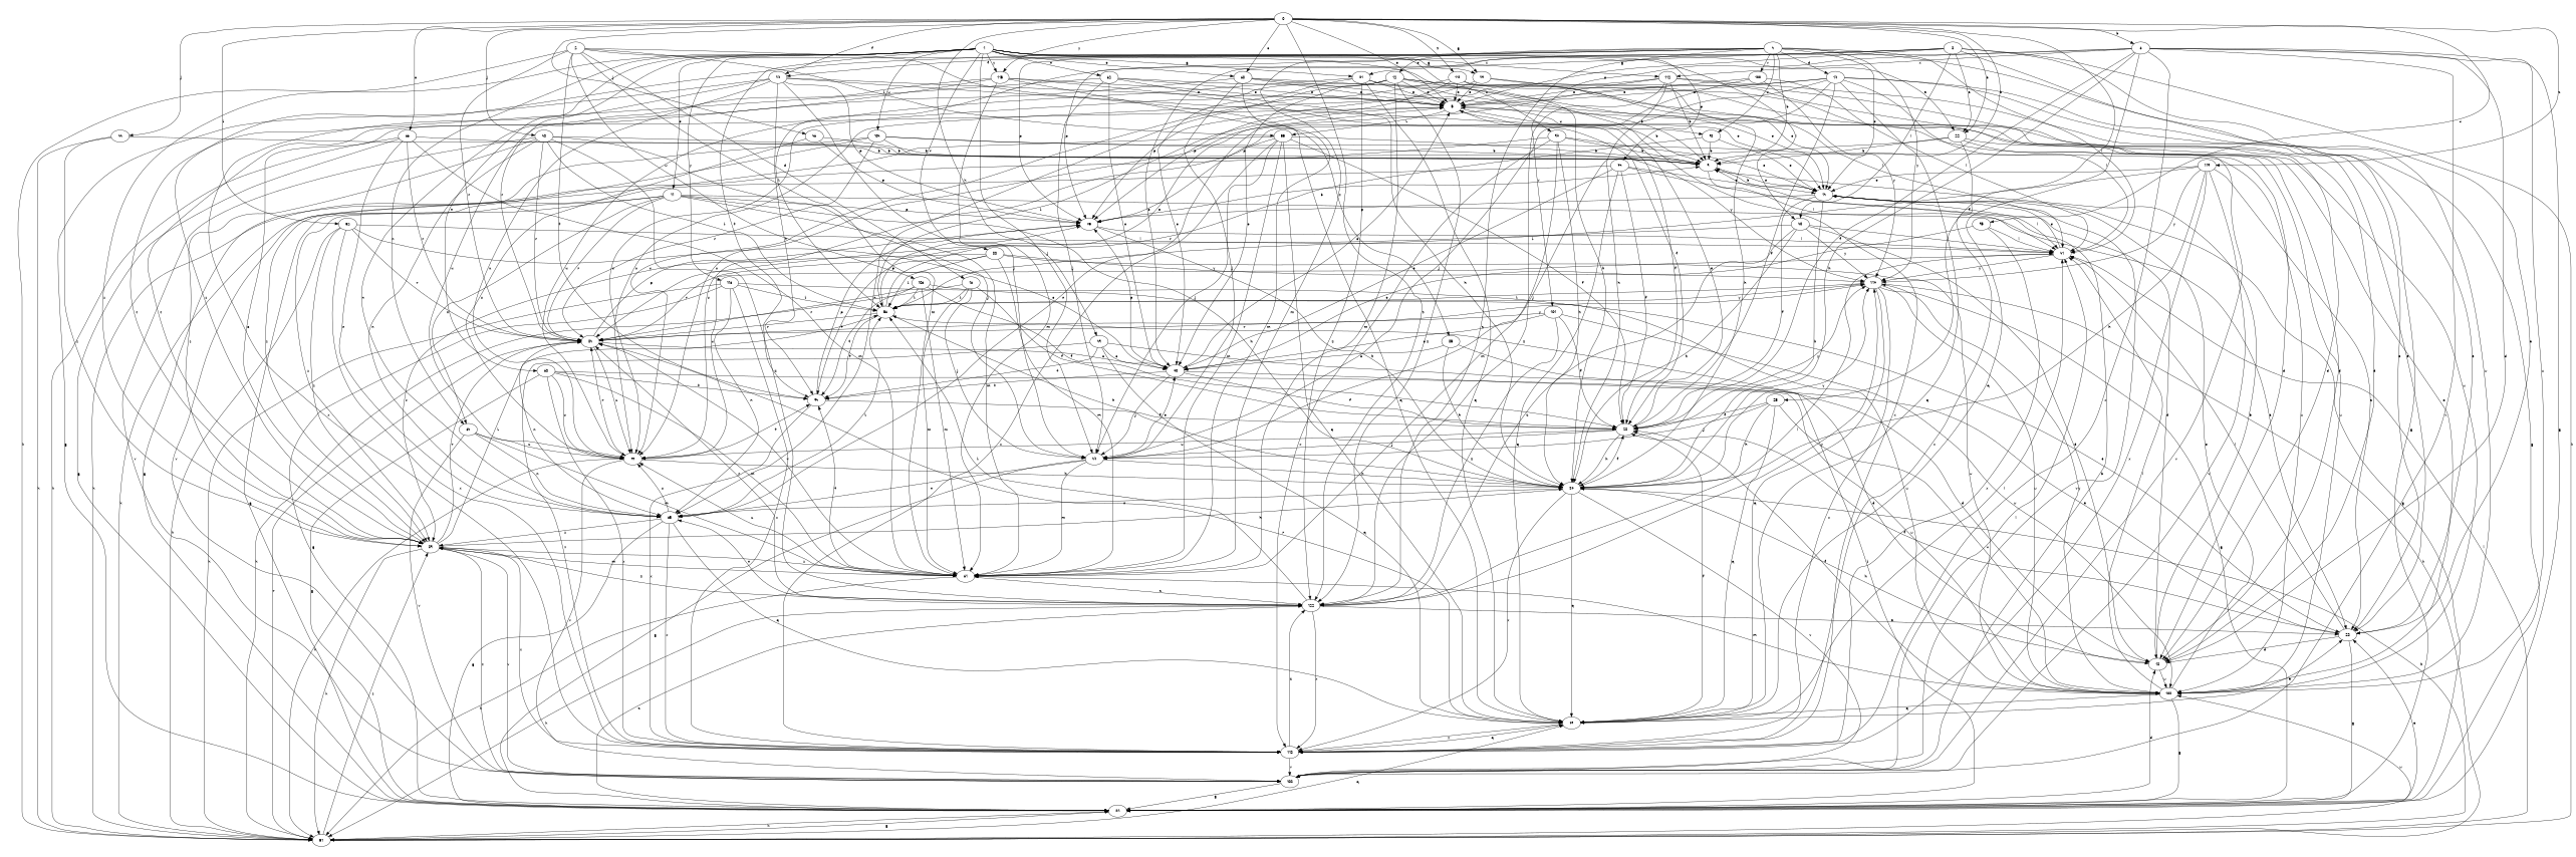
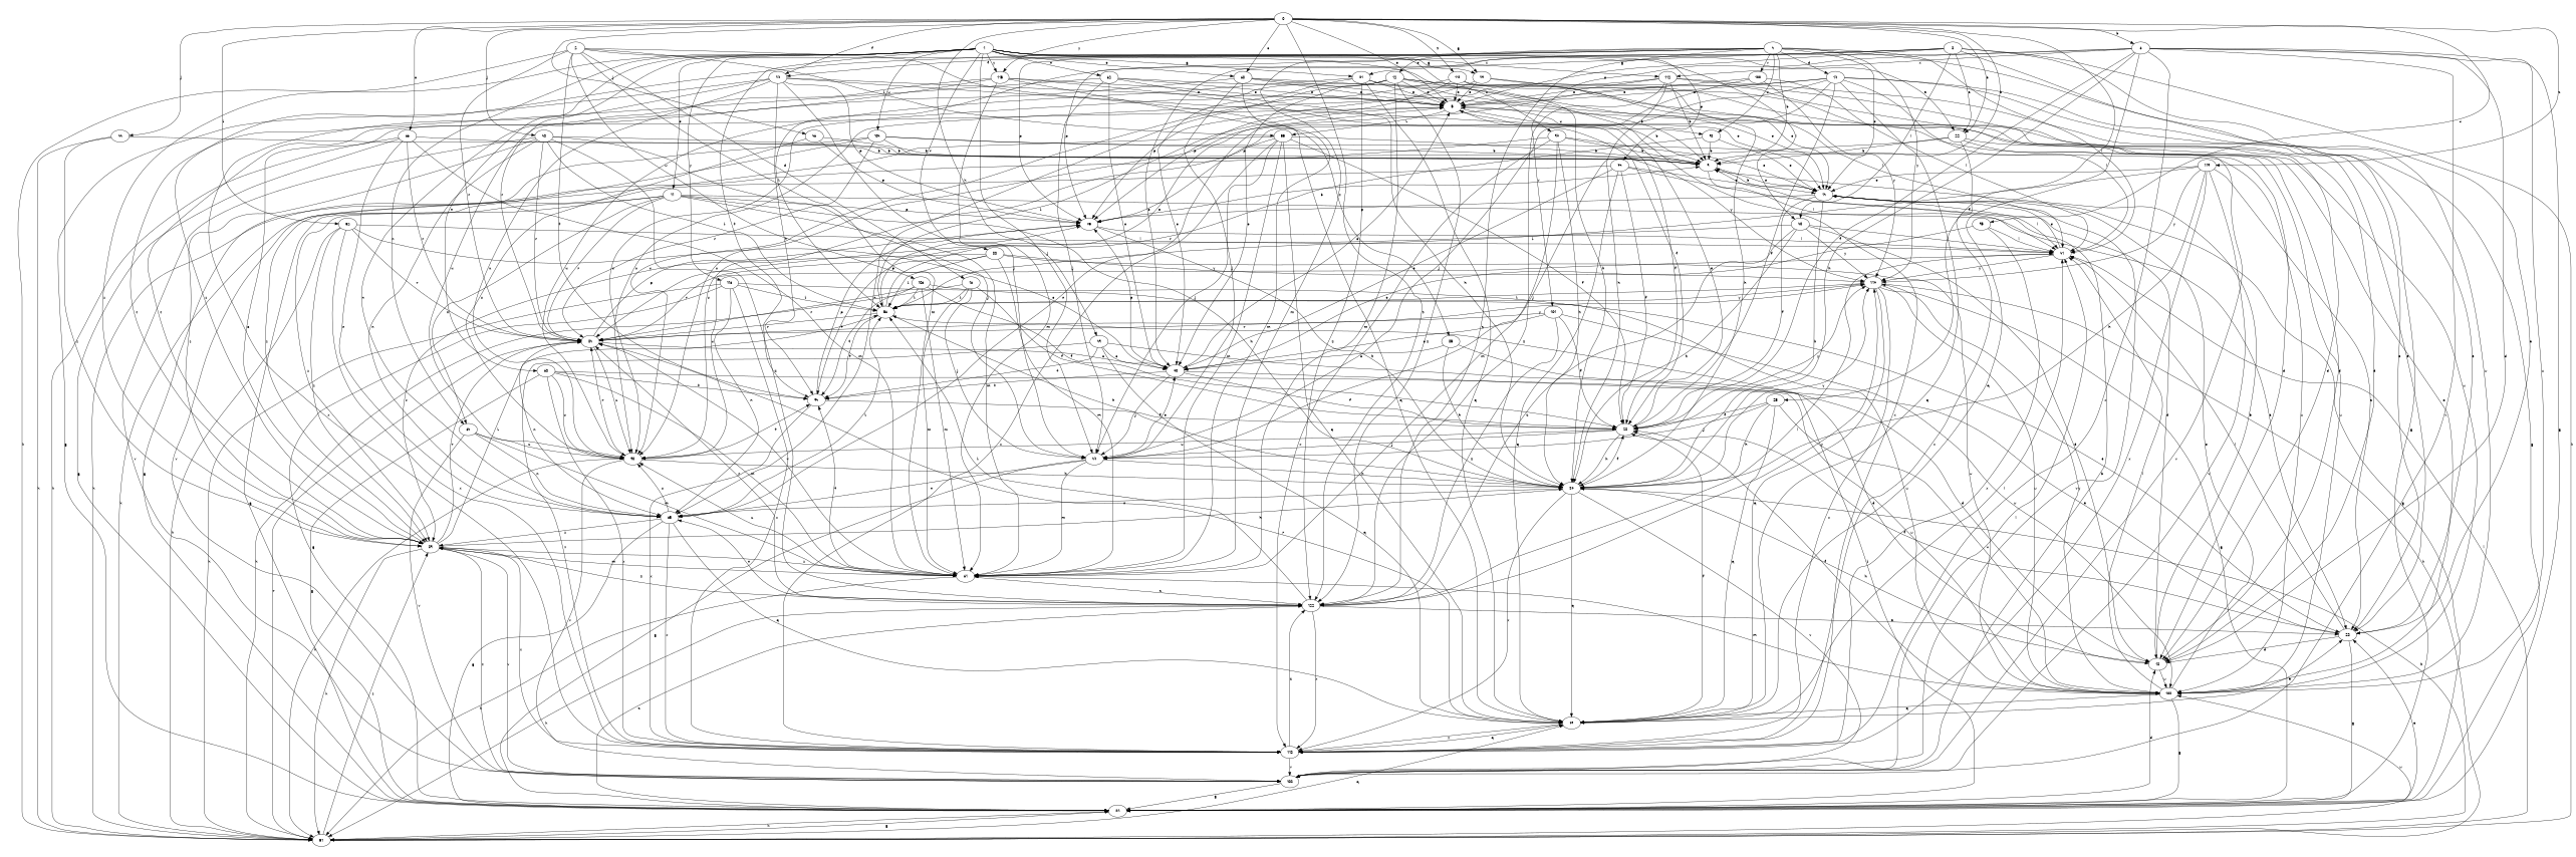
  strict digraph {
    fontname="Patrick Hand"
    node [fontname="Patrick Hand"]
    edge [fontname="Patrick Hand"]
    0
    5
    6
    9
    22
    25
    27
    29
    43
    44
    46
    49
    52
    66
    68
    95
    115
    118
    119
    122
    55
    98
    28
    56
    37
    112
    32
    108
    18
    79
    101
    103
    113
    14
    41
    47
    94
    75
-   99
+   99 [label=90]
    84
    89
    65
    51
    70
    61
    23
    117
    1
    11
    31
    40
    62
    63
    64
    n55 [label=74]
    83
    97
    104
    116
    2
    16
    85
    106
    3
    4
    12
    17
    100
    0 -> 5 [label=a]
    0 -> 6 [label=b]
    0 -> 9 [label=b]
    0 -> 22 [label=e]
    0 -> 25 [label=f]
    0 -> 27 [label=f]
    0 -> 29 [label=g]
    0 -> 43 [label=j]
    0 -> 44 [label=j]
    0 -> 46 [label=j]
    0 -> 49 [label=k]
    0 -> 52 [label=l]
    0 -> 66 [label=o]
    0 -> 68 [label=o]
    0 -> 95 [label=u]
    0 -> 115 [label=y]
    0 -> 118 [label=z]
    0 -> 119 [label=z]
    0 -> 122 [label=z]
    5 -> 9 [label=b]
    5 -> 55 [label=l]
    5 -> 98 [label=u]
    5 -> 28 [label=f]
    5 -> 56 [label=l]
    6 -> 28 [label=f]
    6 -> 56 [label=l]
    6 -> 37 [label=h]
    6 -> 112 [label=x]
    6 -> 32 [label=g]
    6 -> 108 [label=w]
    6 -> 18 [label=d]
    6 -> 79 [label=q]
    6 -> 101 [label=v]
    6 -> 103 [label=v]
    6 -> 113 [label=x]
    9 -> 14 [label=c]
    9 -> 41 [label=i]
    22 -> 9 [label=b]
    22 -> 108 [label=w]
    22 -> 103 [label=v]
    22 -> 113 [label=x]
    22 -> 47 [label=j]
    25 -> 28 [label=f]
    25 -> 37 [label=h]
    25 -> 108 [label=w]
    25 -> 79 [label=q]
    25 -> 47 [label=j]
    27 -> 5 [label=a]
    27 -> 32 [label=g]
    27 -> 113 [label=x]
    27 -> 14 [label=c]
    27 -> 47 [label=j]
    27 -> 94 [label=t]
    27 -> 75 [label=p]
    27 -> 99 [label=u]
    29 -> 5 [label=a]
    29 -> 37 [label=h]
    29 -> 18 [label=d]
    29 -> 75 [label=p]
    43 -> 9 [label=b]
    43 -> 122 [label=z]
    43 -> 56 [label=l]
    43 -> 103 [label=v]
    43 -> 47 [label=j]
    43 -> 84 [label=r]
    43 -> 89 [label=s]
    43 -> 65 [label=n]
    44 -> 9 [label=b]
    44 -> 89 [label=s]
    44 -> 51 [label=k]
    46 -> 9 [label=b]
    46 -> 75 [label=p]
    46 -> 99 [label=u]
    49 -> 18 [label=d]
    49 -> 79 [label=q]
    49 -> 113 [label=x]
    49 -> 94 [label=t]
    49 -> 70 [label=o]
    52 -> 113 [label=x]
    52 -> 41 [label=i]
    52 -> 84 [label=r]
    52 -> 89 [label=s]
    52 -> 51 [label=k]
    52 -> 70 [label=o]
    66 -> 9 [label=b]
    66 -> 32 [label=g]
    66 -> 84 [label=r]
    66 -> 65 [label=n]
    66 -> 51 [label=k]
    66 -> 61 [label=m]
    68 -> 5 [label=a]
    68 -> 9 [label=b]
    68 -> 14 [label=c]
    68 -> 47 [label=j]
    68 -> 89 [label=s]
    68 -> 61 [label=m]
    95 -> 113 [label=x]
    95 -> 41 [label=i]
    95 -> 70 [label=o]
    115 -> 5 [label=a]
    115 -> 28 [label=f]
    115 -> 79 [label=q]
    115 -> 99 [label=u]
    115 -> 65 [label=n]
    115 -> 61 [label=m]
    118 -> 5 [label=a]
    118 -> 18 [label=d]
    118 -> 41 [label=i]
    118 -> 75 [label=p]
    118 -> 99 [label=u]
    119 -> 56 [label=l]
    119 -> 37 [label=h]
    119 -> 103 [label=v]
    119 -> 113 [label=x]
    119 -> 14 [label=c]
    119 -> 23 [label=e]
    119 -> 117 [label=y]
    122 -> 56 [label=l]
    122 -> 113 [label=x]
    122 -> 41 [label=i]
    122 -> 84 [label=r]
    122 -> 65 [label=n]
    122 -> 51 [label=k]
    122 -> 23 [label=e]
    122 -> 117 [label=y]
    55 -> 9 [label=b]
    55 -> 28 [label=f]
    55 -> 79 [label=q]
    55 -> 103 [label=v]
    55 -> 113 [label=x]
    55 -> 47 [label=j]
    55 -> 99 [label=u]
    55 -> 61 [label=m]
    98 -> 9 [label=b]
    98 -> 14 [label=c]
    98 -> 84 [label=r]
    28 -> 5 [label=a]
    28 -> 37 [label=h]
    28 -> 47 [label=j]
    28 -> 99 [label=u]
    28 -> 117 [label=y]
    56 -> 5 [label=a]
    56 -> 37 [label=h]
    56 -> 94 [label=t]
    56 -> 75 [label=p]
    56 -> 84 [label=r]
    56 -> 117 [label=y]
    37 -> 28 [label=f]
    37 -> 79 [label=q]
    37 -> 103 [label=v]
    37 -> 113 [label=x]
    37 -> 65 [label=n]
    37 -> 117 [label=y]
    112 -> 5 [label=a]
    112 -> 9 [label=b]
    112 -> 122 [label=z]
    112 -> 37 [label=h]
    112 -> 18 [label=d]
    112 -> 99 [label=u]
    112 -> 23 [label=e]
    32 -> 122 [label=z]
    32 -> 56 [label=l]
    32 -> 18 [label=d]
    32 -> 51 [label=k]
    32 -> 23 [label=e]
    108 -> 5 [label=a]
    108 -> 28 [label=f]
    108 -> 32 [label=g]
    108 -> 79 [label=q]
    108 -> 14 [label=c]
    108 -> 41 [label=i]
    108 -> 61 [label=m]
    108 -> 117 [label=y]
    18 -> 9 [label=b]
    18 -> 37 [label=h]
    18 -> 108 [label=w]
    79 -> 28 [label=f]
    79 -> 113 [label=x]
    79 -> 41 [label=i]
    79 -> 84 [label=r]
    79 -> 23 [label=e]
    101 -> 122 [label=z]
    101 -> 28 [label=f]
    101 -> 108 [label=w]
    101 -> 84 [label=r]
    101 -> 70 [label=o]
    103 -> 9 [label=b]
    103 -> 32 [label=g]
    103 -> 41 [label=i]
    103 -> 89 [label=s]
    113 -> 122 [label=z]
    113 -> 79 [label=q]
    113 -> 103 [label=v]
    14 -> 9 [label=b]
    14 -> 28 [label=f]
    14 -> 37 [label=h]
    14 -> 32 [label=g]
    14 -> 103 [label=v]
    14 -> 41 [label=i]
    14 -> 75 [label=p]
    41 -> 14 [label=c]
    41 -> 84 [label=r]
    41 -> 117 [label=y]
    47 -> 37 [label=h]
    47 -> 32 [label=g]
    47 -> 65 [label=n]
    47 -> 70 [label=o]
    47 -> 61 [label=m]
    94 -> 28 [label=f]
    94 -> 113 [label=x]
    94 -> 75 [label=p]
    75 -> 9 [label=b]
    75 -> 37 [label=h]
    75 -> 41 [label=i]
    99 -> 37 [label=h]
    99 -> 103 [label=v]
    99 -> 94 [label=t]
    99 -> 84 [label=r]
    99 -> 51 [label=k]
    84 -> 75 [label=p]
    84 -> 99 [label=u]
    84 -> 65 [label=n]
    84 -> 70 [label=o]
    84 -> 117 [label=y]
    89 -> 5 [label=a]
    89 -> 122 [label=z]
    89 -> 56 [label=l]
    89 -> 37 [label=h]
    89 -> 103 [label=v]
    89 -> 113 [label=x]
    89 -> 84 [label=r]
    89 -> 51 [label=k]
    89 -> 61 [label=m]
    65 -> 56 [label=l]
    65 -> 32 [label=g]
    65 -> 79 [label=q]
    65 -> 113 [label=x]
    65 -> 99 [label=u]
    65 -> 89 [label=s]
    51 -> 37 [label=h]
    51 -> 32 [label=g]
    51 -> 108 [label=w]
    51 -> 79 [label=q]
    51 -> 41 [label=i]
    51 -> 84 [label=r]
    51 -> 89 [label=s]
    70 -> 5 [label=a]
    70 -> 28 [label=f]
    70 -> 108 [label=w]
    70 -> 47 [label=j]
    70 -> 94 [label=t]
    70 -> 75 [label=p]
    61 -> 122 [label=z]
    61 -> 94 [label=t]
    61 -> 99 [label=u]
    61 -> 84 [label=r]
    61 -> 89 [label=s]
    61 -> 51 [label=k]
    23 -> 28 [label=f]
    23 -> 32 [label=g]
    23 -> 18 [label=d]
    23 -> 41 [label=i]
    117 -> 56 [label=l]
    117 -> 32 [label=g]
    117 -> 108 [label=w]
    117 -> 79 [label=q]
    117 -> 113 [label=x]
    117 -> 51 [label=k]
    1 -> 22 [label=e]
    1 -> 29 [label=g]
    1 -> 68 [label=o]
    1 -> 115 [label=y]
    1 -> 37 [label=h]
    1 -> 47 [label=j]
    1 -> 94 [label=t]
    1 -> 84 [label=r]
    1 -> 51 [label=k]
    1 -> 11 [label=c]
    1 -> 31 [label=g]
    1 -> 40 [label=i]
    1 -> 62 [label=n]
    1 -> 63 [label=n]
    1 -> 64 [label=n]
    1 -> n55 [label=p]
    1 -> 83 [label=r]
    1 -> 97 [label=u]
    1 -> 104 [label=w]
    1 -> 116 [label=y]
    11 -> 37 [label=h]
    11 -> 32 [label=g]
    11 -> 75 [label=p]
    11 -> 84 [label=r]
    11 -> 89 [label=s]
    11 -> 61 [label=m]
    11 -> 23 [label=e]
    11 -> 64 [label=n]
    31 -> 5 [label=a]
    31 -> 122 [label=z]
    31 -> 108 [label=w]
    31 -> 79 [label=q]
    31 -> 99 [label=u]
    31 -> 70 [label=o]
    40 -> 122 [label=z]
    40 -> 37 [label=h]
    40 -> 18 [label=d]
    40 -> 41 [label=i]
    40 -> 99 [label=u]
    40 -> 117 [label=y]
    62 -> 5 [label=a]
    62 -> 37 [label=h]
    62 -> 18 [label=d]
    62 -> 47 [label=j]
    62 -> 89 [label=s]
    62 -> 70 [label=o]
    63 -> 32 [label=g]
    63 -> 113 [label=x]
    63 -> 94 [label=t]
    63 -> 99 [label=u]
    63 -> 61 [label=m]
    63 -> 23 [label=e]
    64 -> 103 [label=v]
    64 -> 99 [label=u]
    64 -> 65 [label=n]
    64 -> 61 [label=m]
    n55 -> 28 [label=f]
    n55 -> 18 [label=d]
    n55 -> 79 [label=q]
    n55 -> 14 [label=c]
    n55 -> 51 [label=k]
    n55 -> 70 [label=o]
    83 -> 56 [label=l]
    83 -> 108 [label=w]
    83 -> 94 [label=t]
    83 -> 89 [label=s]
    83 -> 61 [label=m]
    83 -> 117 [label=y]
    97 -> 9 [label=b]
    97 -> 37 [label=h]
    97 -> 113 [label=x]
    97 -> 14 [label=c]
    97 -> 51 [label=k]
    97 -> 61 [label=m]
    104 -> 9 [label=b]
    104 -> 32 [label=g]
    104 -> 108 [label=w]
    104 -> 84 [label=r]
    104 -> 89 [label=s]
    104 -> 117 [label=y]
    116 -> 56 [label=l]
    116 -> 32 [label=g]
    116 -> 113 [label=x]
    116 -> 65 [label=n]
    116 -> 51 [label=k]
    116 -> 23 [label=e]
    2 -> 55 [label=l]
    2 -> 112 [label=x]
    2 -> 94 [label=t]
    2 -> 84 [label=r]
    2 -> 89 [label=s]
    2 -> 61 [label=m]
    2 -> 16 [label=d]
    2 -> 85 [label=s]
    2 -> 106 [label=w]
    16 -> 28 [label=f]
    16 -> 56 [label=l]
    16 -> 47 [label=j]
    16 -> 51 [label=k]
    16 -> 61 [label=m]
    85 -> 37 [label=h]
    85 -> 18 [label=d]
    85 -> 70 [label=o]
    106 -> 28 [label=f]
    106 -> 56 [label=l]
    106 -> 108 [label=w]
    106 -> 94 [label=t]
    106 -> 84 [label=r]
    106 -> 61 [label=m]
    3 -> 5 [label=a]
    3 -> 22 [label=e]
    3 -> 32 [label=g]
    3 -> 75 [label=p]
    3 -> 51 [label=k]
    3 -> 70 [label=o]
    3 -> 23 [label=e]
    3 -> 31 [label=g]
    3 -> 40 [label=i]
    4 -> 9 [label=b]
    4 -> 27 [label=f]
    4 -> 122 [label=z]
    4 -> 98 [label=u]
    4 -> 108 [label=w]
    4 -> 14 [label=c]
    4 -> 41 [label=i]
    4 -> 75 [label=p]
    4 -> 89 [label=s]
    4 -> 61 [label=m]
    4 -> 117 [label=y]
    4 -> 12 [label=c]
    4 -> 17 [label=d]
    4 -> 100 [label=v]
    12 -> 5 [label=a]
    12 -> 122 [label=z]
    12 -> 113 [label=x]
    12 -> 14 [label=c]
    12 -> 99 [label=u]
    12 -> 65 [label=n]
    12 -> 70 [label=o]
    12 -> 61 [label=m]
    12 -> 23 [label=e]
    17 -> 5 [label=a]
    17 -> 28 [label=f]
    17 -> 32 [label=g]
    17 -> 79 [label=q]
    17 -> 41 [label=i]
    17 -> 47 [label=j]
    17 -> 75 [label=p]
    17 -> 99 [label=u]
    17 -> 23 [label=e]
    100 -> 5 [label=a]
    100 -> 41 [label=i]
    100 -> 65 [label=n]
    100 -> 117 [label=y]
  }
